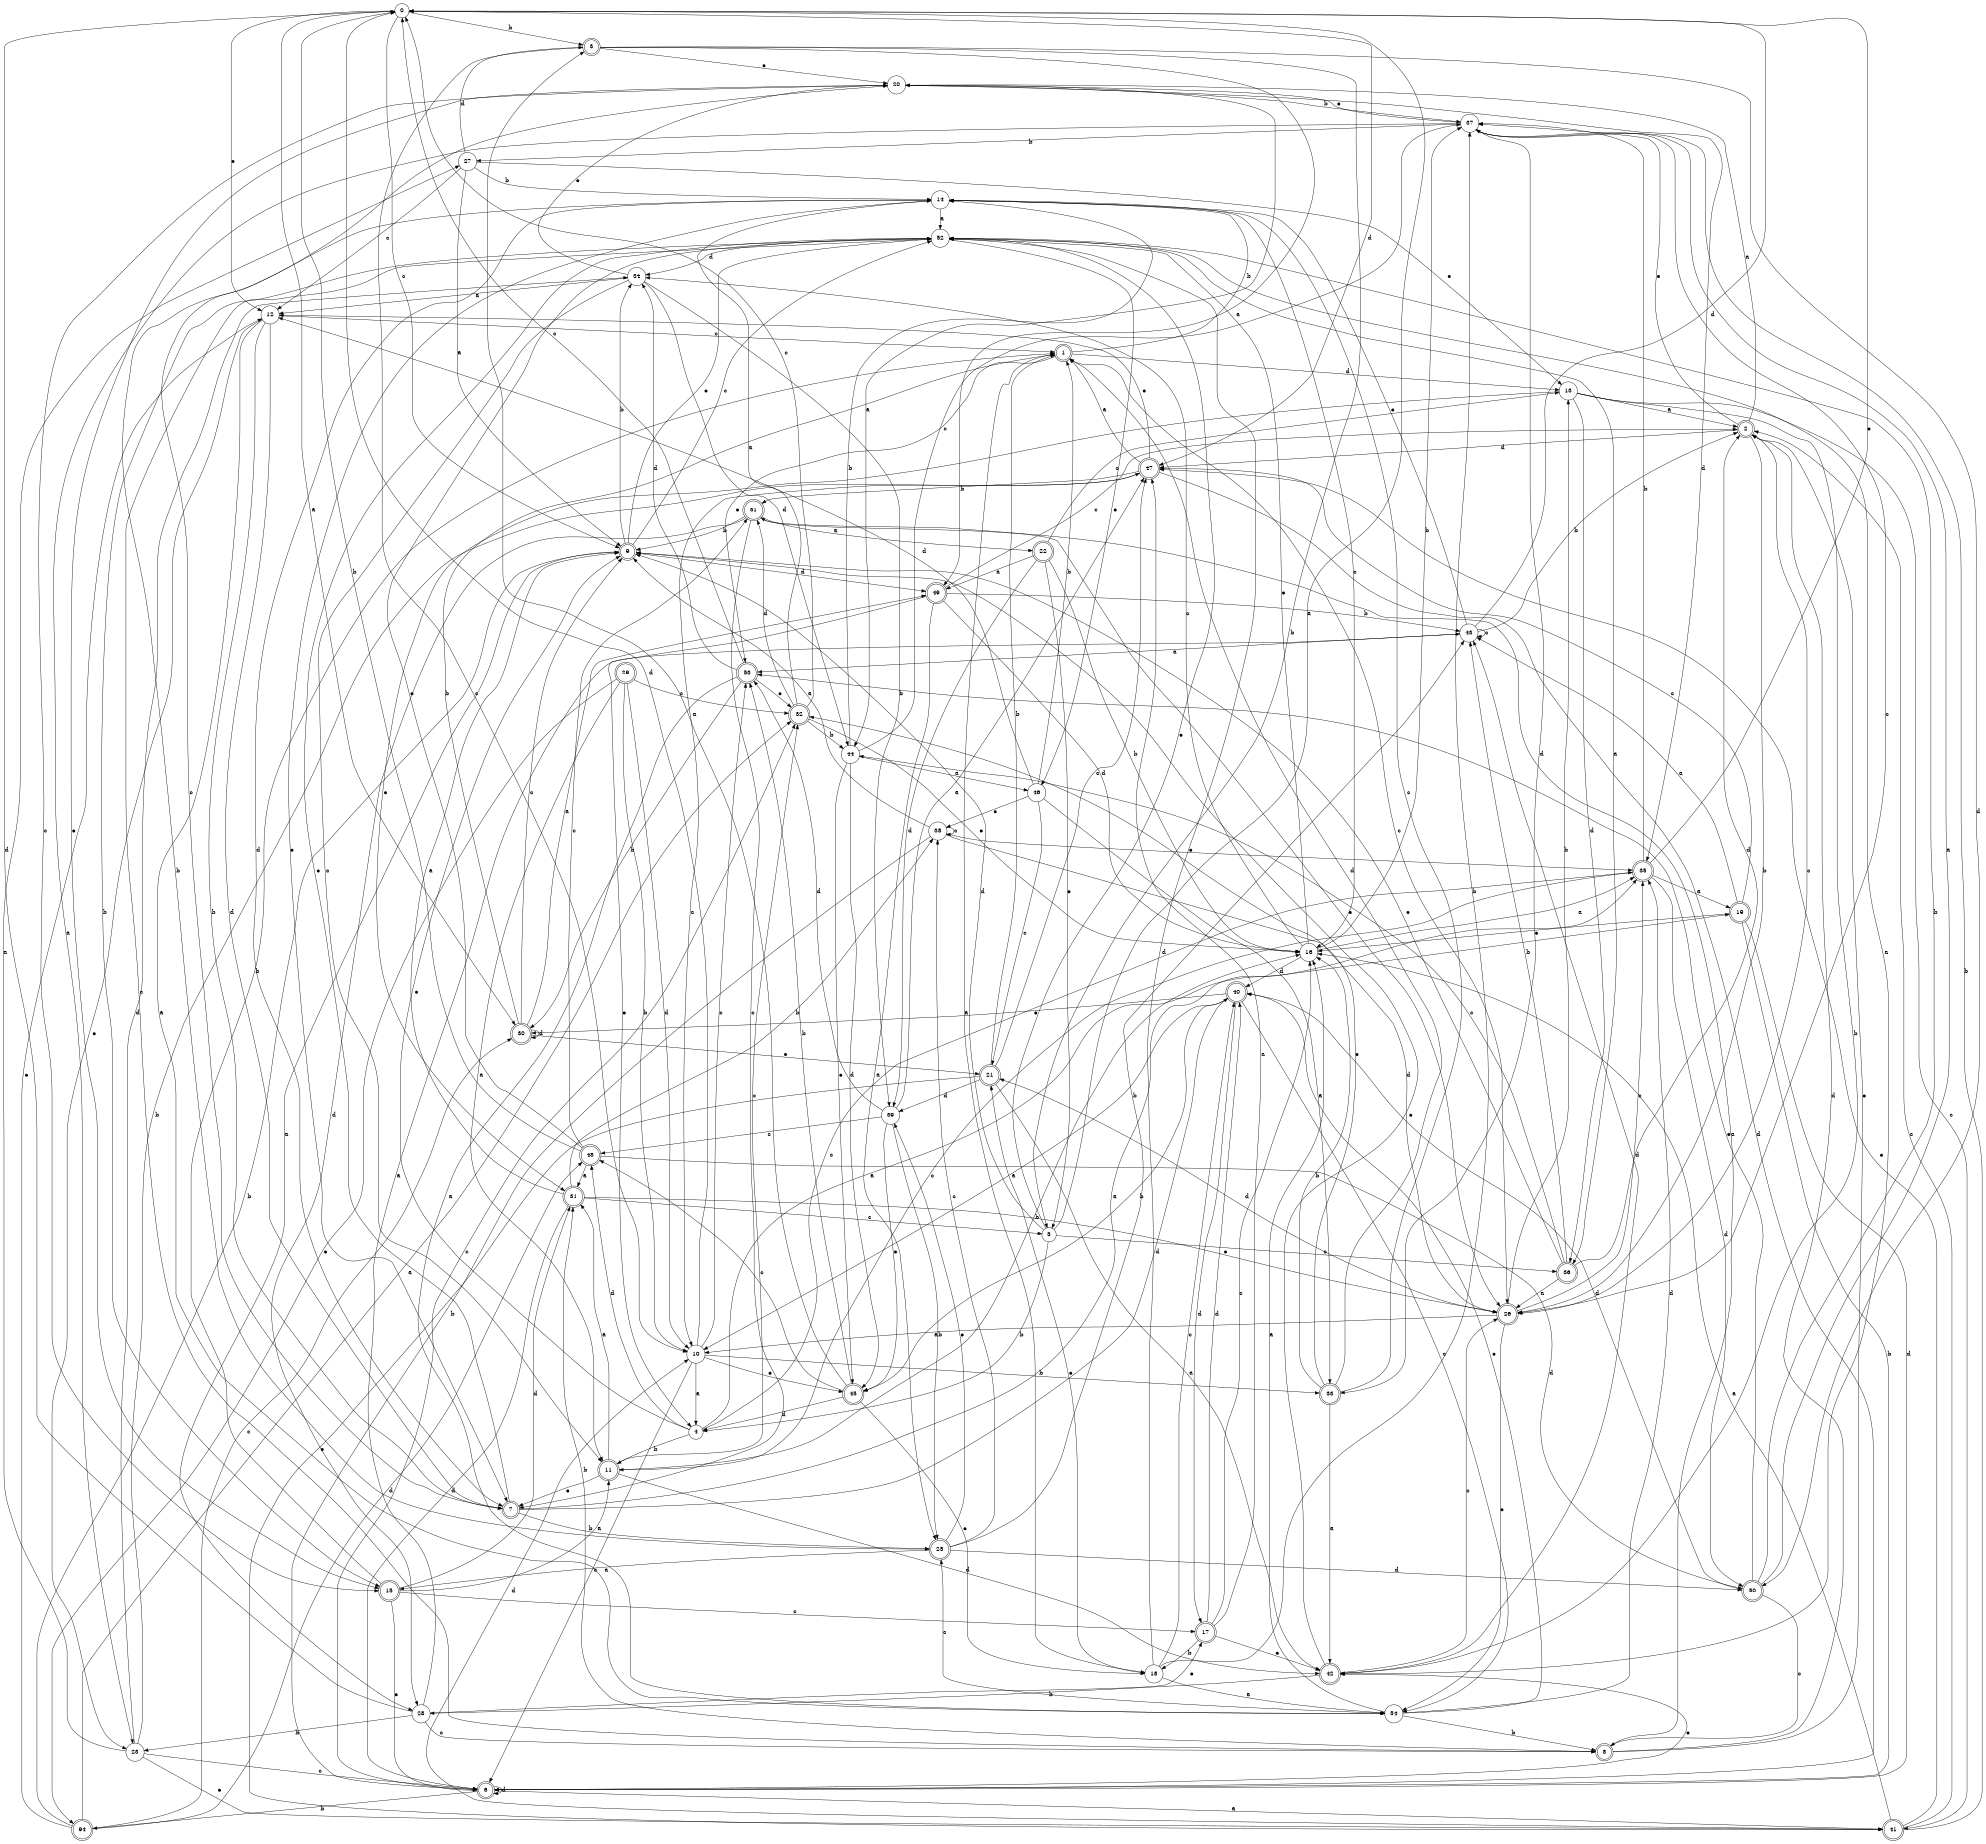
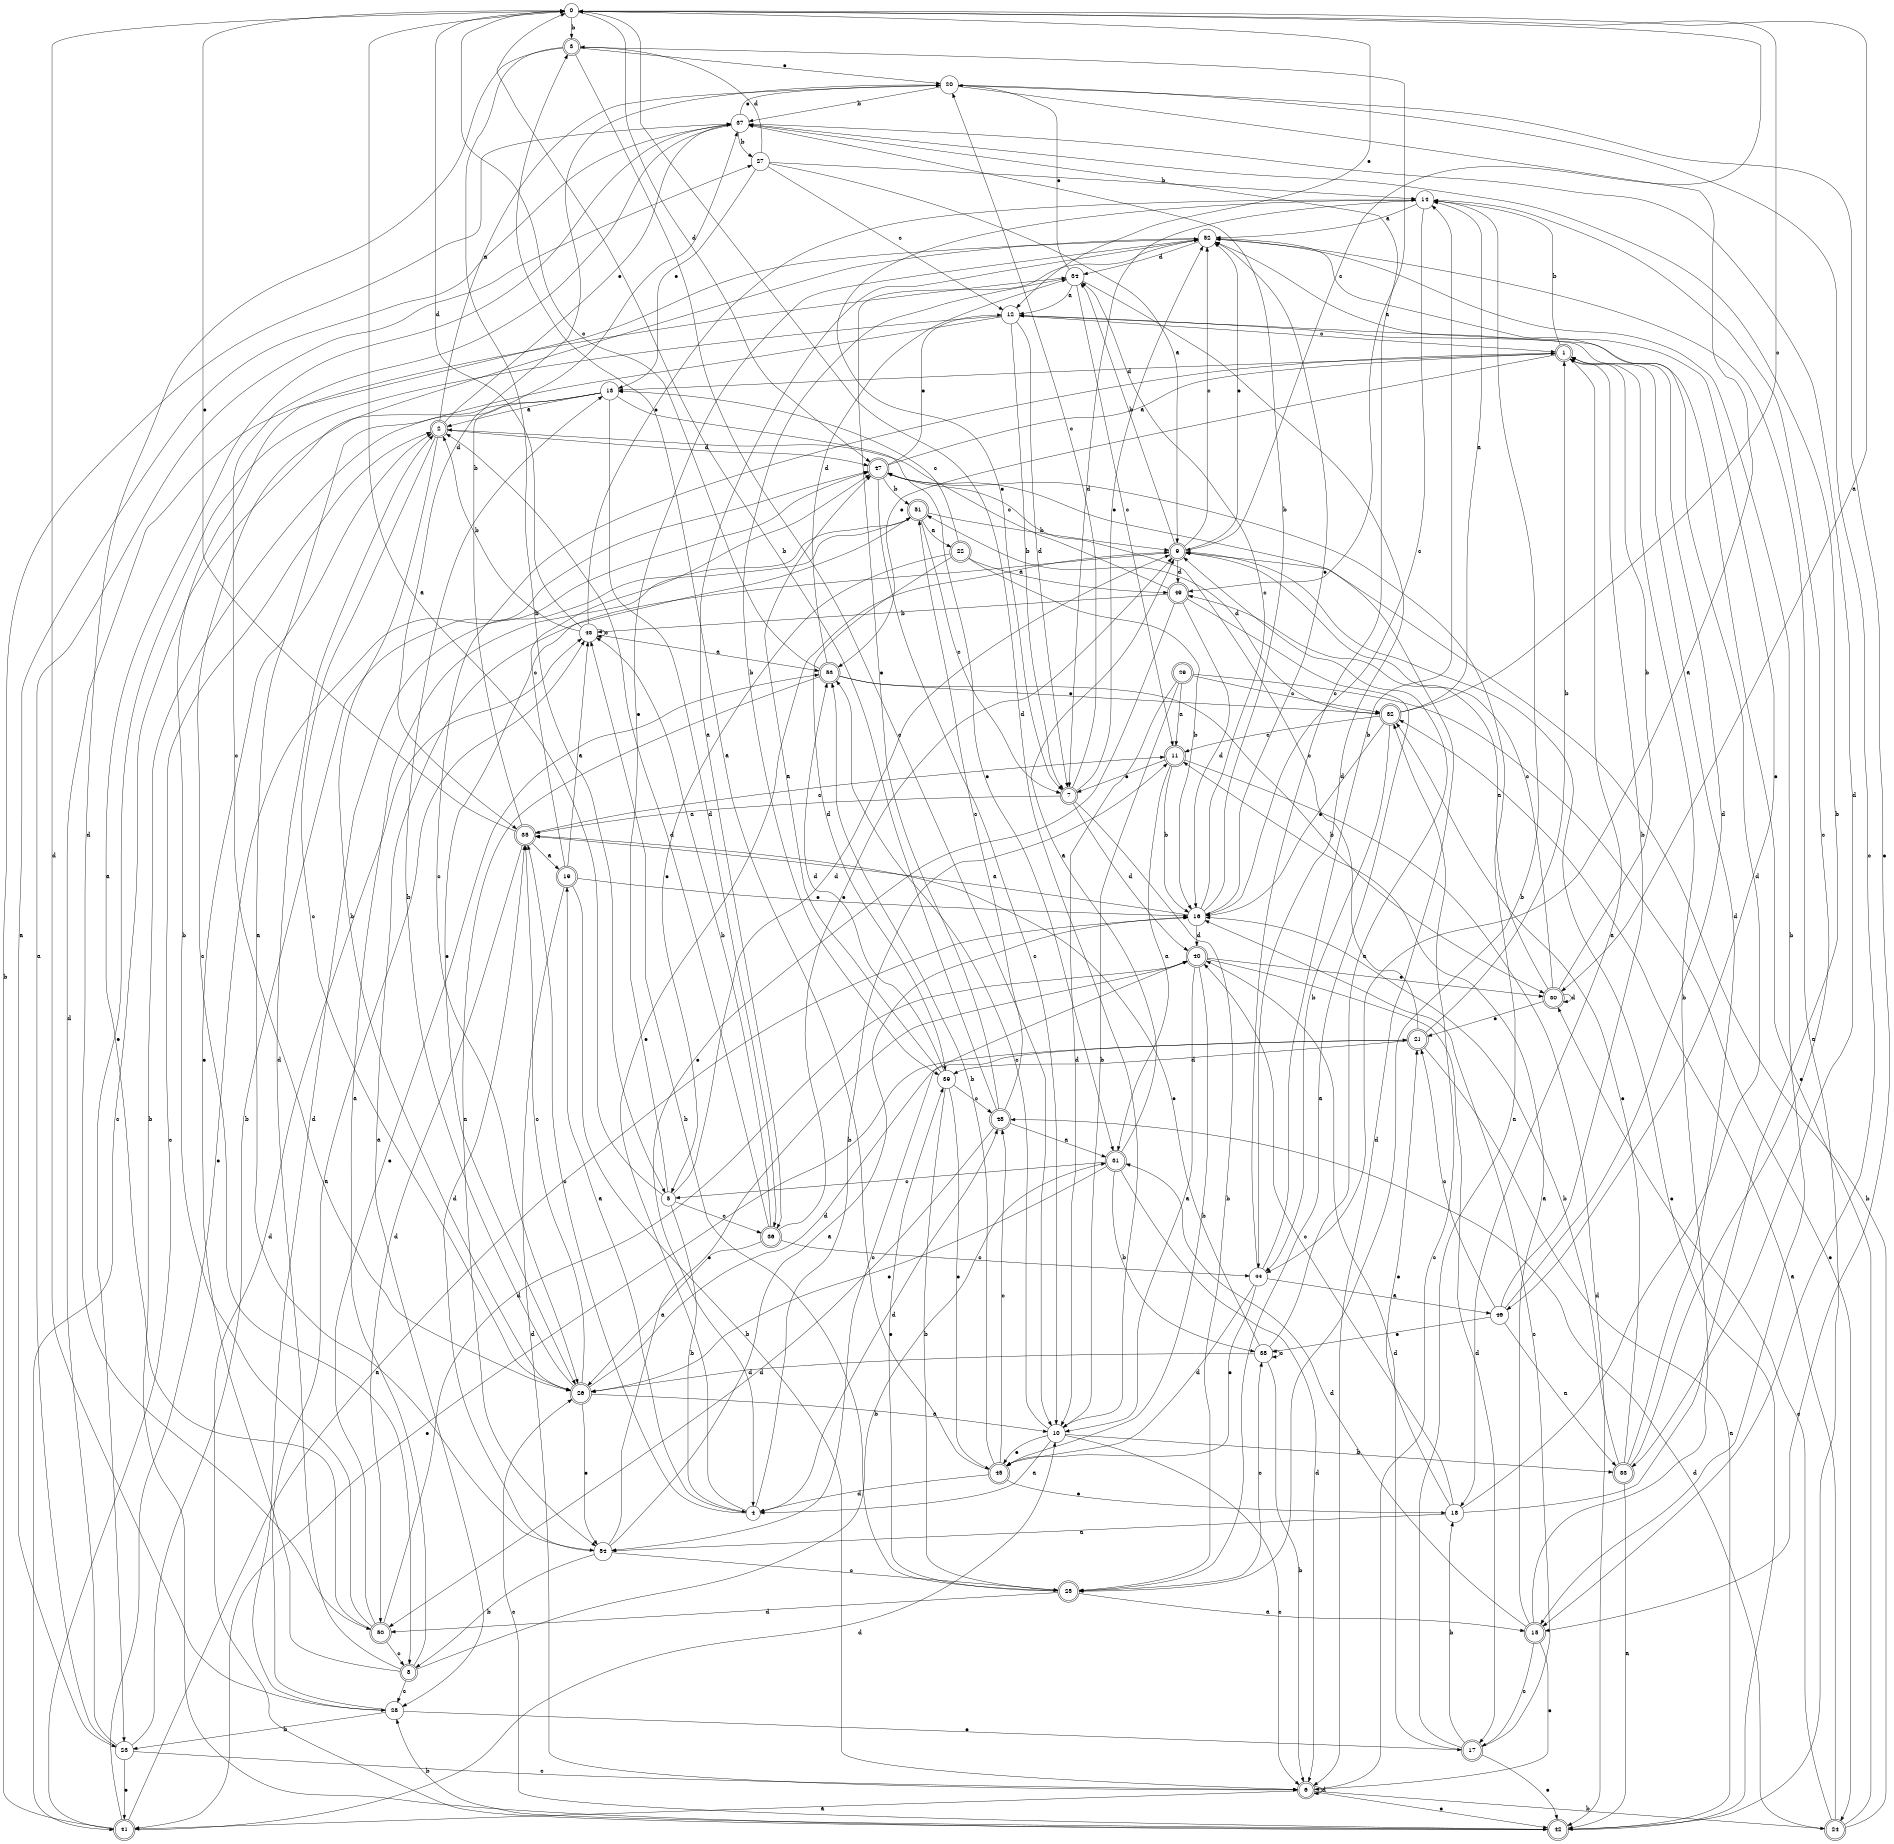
  digraph {
    rankdir=TB
    node [color=black fillcolor=white shape=doublecircle style="rounded,filled"]
    n1 [label=0 shape=circle style=filled]
    n2 [label=3]
    n3 [label=9]
    n4 [label=12 shape=circle style=filled]
    n5 [label=30]
    n6 [label=47]
    n7 [label=20 shape=circle style=filled]
    n8 [label=5 shape=circle style=filled]
    n9 [label=10 shape=circle style=filled]
    n10 [label=49]
    n11 [label=50]
    n12 [label=52 shape=circle style=filled]
    n13 [label=28 shape=circle style=filled]
    n14 [label=34 shape=circle style=filled]
    n15 [label=1]
    n16 [label=7]
    n17 [label=23 shape=circle style=filled]
    n18 [label=54 shape=circle style=filled]
    n19 [label=21]
    n20 [label=6]
    n21 [label=51]
    n22 [label=13 shape=circle style=filled]
    n23 [label=14 shape=circle style=filled]
    n24 [label=18 shape=circle style=filled]
    n25 [label=26]
    n26 [label=53]
    n27 [label=2]
    n28 [label=36]
    n29 [label=41]
    n30 [label=42]
    n31 [label=31]
    n32 [label=25]
    n33 [label=16 shape=circle style=filled]
    n34 [label=37 shape=circle style=filled]
    n35 [label=40]
    n36 [label=35]
    n37 [label=32]
    n38 [label=15]
    n39 [label=44 shape=circle style=filled]
    n40 [label=33]
    n41 [label=27 shape=circle style=filled]
    n42 [label=4 shape=circle style=filled]
    n43 [label=45]
    n44 [label=43 shape=circle style=filled]
    n45 [label=8]
    n46 [label=11]
    n47 [label=19]
    n48 [label=48]
    n49 [label=46 shape=circle style=filled]
-   n50 [label=94]
+   n50 [label=24]
    n51 [label=39 shape=circle style=filled]
    n52 [label=38 shape=circle style=filled]
    n53 [label=17]
    n54 [label=22]
    n55 [label=29]
    n1 -> n2 [label=b]
    n1 -> n3 [label=c]
    n1 -> n4 [label=e]
    n1 -> n5 [label=a]
    n1 -> n6 [label=d]
    n2 -> n7 [label=e]
    n2 -> n8 [label=b]
    n2 -> n9 [label=c]
    n2 -> n10 [label=a]
    n2 -> n11 [label=d]
    n3 -> n10 [label=d]
    n3 -> n12 [label=c]
    n3 -> n12 [label=e]
    n3 -> n13 [label=a]
    n3 -> n14 [label=b]
    n4 -> n15 [label=c]
    n4 -> n16 [label=b]
    n4 -> n16 [label=d]
    n4 -> n17 [label=e]
    n4 -> n18 [label=a]
    n5 -> n3 [label=c]
    n5 -> n5 [label=d]
    n5 -> n10 [label=a]
    n5 -> n15 [label=b]
    n5 -> n19 [label=e]
    n6 -> n4 [label=e]
    n6 -> n9 [label=c]
    n6 -> n15 [label=a]
    n6 -> n20 [label=d]
    n6 -> n21 [label=b]
    n7 -> n34 [label=b]
    n7 -> n36 [label=d]
    n7 -> n38 [label=c]
    n7 -> n38 [label=e]
    n7 -> n39 [label=a]
    n8 -> n1 [label=a]
    n8 -> n3 [label=d]
    n8 -> n12 [label=e]
    n8 -> n28 [label=c]
    n8 -> n42 [label=b]
    n9 -> n1 [label=d]
    n9 -> n20 [label=c]
    n9 -> n26 [label=c]
    n9 -> n40 [label=b]
    n9 -> n42 [label=a]
    n9 -> n43 [label=e]
    n10 -> n27 [label=c]
    n10 -> n32 [label=a]
    n10 -> n33 [label=d]
    n10 -> n42 [label=e]
    n10 -> n44 [label=b]
    n11 -> n12 [label=b]
    n11 -> n26 [label=e]
    n11 -> n34 [label=a]
    n11 -> n35 [label=d]
    n11 -> n45 [label=c]
    n12 -> n14 [label=d]
    n12 -> n28 [label=a]
    n12 -> n38 [label=b]
    n12 -> n45 [label=c]
    n12 -> n49 [label=e]
    n13 -> n1 [label=d]
    n13 -> n17 [label=b]
    n13 -> n44 [label=a]
-   n13 -> n45 [label=c]
+   n45 -> n13 [label=c]
    n13 -> n53 [label=e]
    n14 -> n4 [label=a]
    n14 -> n7 [label=e]
    n14 -> n39 [label=d]
    n14 -> n46 [label=c]
    n14 -> n51 [label=b]
    n15 -> n22 [label=d]
    n15 -> n23 [label=b]
    n15 -> n24 [label=a]
    n15 -> n25 [label=c]
    n15 -> n26 [label=e]
    n16 -> n7 [label=c]
    n16 -> n12 [label=e]
    n16 -> n32 [label=b]
    n16 -> n35 [label=d]
    n16 -> n36 [label=a]
    n17 -> n6 [label=b]
    n17 -> n14 [label=d]
    n17 -> n20 [label=c]
    n17 -> n29 [label=e]
    n17 -> n41 [label=a]
    n18 -> n32 [label=c]
    n18 -> n33 [label=a]
    n18 -> n35 [label=e]
    n18 -> n36 [label=d]
    n18 -> n45 [label=b]
    n19 -> n6 [label=c]
    n19 -> n15 [label=b]
    n19 -> n29 [label=e]
    n19 -> n30 [label=a]
    n19 -> n51 [label=d]
    n20 -> n20 [label=d]
    n20 -> n29 [label=a]
    n20 -> n30 [label=e]
    n20 -> n37 [label=c]
    n20 -> n50 [label=b]
    n21 -> n3 [label=b]
    n21 -> n13 [label=d]
    n21 -> n16 [label=c]
    n21 -> n25 [label=e]
    n21 -> n54 [label=a]
    n22 -> n27 [label=a]
    n22 -> n28 [label=d]
    n22 -> n29 [label=c]
    n22 -> n30 [label=b]
    n22 -> n31 [label=e]
    n23 -> n12 [label=a]
    n23 -> n16 [label=d]
    n23 -> n16 [label=e]
    n23 -> n32 [label=b]
    n23 -> n33 [label=c]
    n24 -> n12 [label=d]
    n24 -> n18 [label=a]
    n24 -> n19 [label=e]
    n24 -> n34 [label=b]
    n24 -> n35 [label=c]
    n25 -> n9 [label=a]
    n25 -> n18 [label=e]
    n25 -> n19 [label=d]
    n25 -> n22 [label=b]
    n25 -> n36 [label=c]
    n26 -> n1 [label=c]
    n26 -> n5 [label=b]
    n26 -> n14 [label=d]
    n26 -> n18 [label=a]
    n26 -> n37 [label=e]
    n27 -> n6 [label=d]
    n27 -> n7 [label=a]
    n27 -> n25 [label=b]
    n27 -> n25 [label=c]
    n27 -> n34 [label=e]
    n28 -> n3 [label=e]
    n28 -> n25 [label=a]
    n28 -> n27 [label=d]
    n28 -> n39 [label=c]
    n28 -> n44 [label=b]
    n29 -> n6 [label=e]
    n29 -> n9 [label=d]
    n29 -> n27 [label=c]
    n29 -> n33 [label=a]
    n29 -> n34 [label=b]
    n30 -> n3 [label=e]
    n30 -> n12 [label=a]
    n30 -> n13 [label=b]
    n30 -> n25 [label=c]
    n30 -> n44 [label=d]
    n31 -> n3 [label=a]
    n31 -> n8 [label=c]
    n31 -> n20 [label=d]
    n31 -> n25 [label=e]
    n31 -> n52 [label=b]
    n32 -> n11 [label=d]
    n32 -> n38 [label=a]
    n32 -> n44 [label=b]
    n32 -> n51 [label=e]
    n32 -> n52 [label=c]
    n33 -> n12 [label=e]
    n33 -> n14 [label=c]
    n33 -> n34 [label=b]
    n33 -> n35 [label=d]
    n33 -> n36 [label=a]
    n34 -> n7 [label=e]
    n34 -> n17 [label=a]
    n34 -> n25 [label=c]
    n34 -> n40 [label=d]
    n34 -> n41 [label=b]
    n35 -> n5 [label=e]
    n35 -> n9 [label=a]
    n35 -> n18 [label=c]
    n35 -> n43 [label=b]
    n35 -> n53 [label=d]
    n36 -> n1 [label=e]
    n36 -> n11 [label=d]
    n36 -> n34 [label=b]
    n36 -> n46 [label=c]
    n36 -> n47 [label=a]
    n37 -> n1 [label=c]
    n37 -> n21 [label=d]
    n37 -> n23 [label=a]
    n37 -> n33 [label=e]
    n37 -> n39 [label=b]
    n38 -> n15 [label=b]
    n38 -> n20 [label=e]
    n38 -> n31 [label=d]
    n38 -> n46 [label=a]
    n38 -> n53 [label=c]
    n39 -> n23 [label=b]
    n39 -> n34 [label=c]
    n39 -> n43 [label=d]
    n39 -> n43 [label=e]
    n39 -> n49 [label=a]
    n40 -> n15 [label=d]
    n40 -> n23 [label=c]
    n40 -> n30 [label=a]
    n40 -> n33 [label=b]
    n40 -> n37 [label=e]
    n41 -> n2 [label=d]
    n41 -> n3 [label=a]
    n41 -> n4 [label=c]
    n41 -> n22 [label=e]
    n41 -> n23 [label=b]
    n42 -> n3 [label=e]
    n42 -> n36 [label=c]
    n42 -> n46 [label=b]
    n42 -> n47 [label=a]
    n42 -> n48 [label=d]
    n43 -> n2 [label=a]
    n43 -> n24 [label=e]
    n43 -> n26 [label=b]
    n43 -> n42 [label=d]
    n43 -> n48 [label=c]
    n44 -> n1 [label=d]
    n44 -> n23 [label=e]
    n44 -> n26 [label=a]
    n44 -> n27 [label=b]
    n44 -> n44 [label=c]
    n45 -> n21 [label=a]
    n45 -> n27 [label=d]
    n45 -> n27 [label=e]
    n45 -> n31 [label=b]
    n46 -> n16 [label=e]
    n46 -> n30 [label=d]
    n46 -> n31 [label=a]
    n46 -> n33 [label=b]
-   n46 -> n37 [label=c]
+   n37 -> n46 [label=c]
    n47 -> n6 [label=c]
    n47 -> n20 [label=b]
    n47 -> n20 [label=d]
    n47 -> n33 [label=e]
    n47 -> n44 [label=a]
    n48 -> n1 [label=b]
    n48 -> n11 [label=d]
    n48 -> n12 [label=e]
    n48 -> n21 [label=c]
    n48 -> n31 [label=a]
    n49 -> n4 [label=d]
    n49 -> n15 [label=b]
    n49 -> n19 [label=c]
    n49 -> n40 [label=a]
    n49 -> n52 [label=e]
    n50 -> n3 [label=b]
    n50 -> n4 [label=e]
    n50 -> n5 [label=c]
    n50 -> n37 [label=a]
    n50 -> n48 [label=d]
    n51 -> n6 [label=a]
    n51 -> n26 [label=d]
    n51 -> n32 [label=b]
    n51 -> n43 [label=e]
    n51 -> n48 [label=c]
    n52 -> n3 [label=a]
    n52 -> n20 [label=b]
    n52 -> n25 [label=d]
    n52 -> n36 [label=e]
    n52 -> n52 [label=c]
    n53 -> n6 [label=a]
    n53 -> n24 [label=b]
    n53 -> n30 [label=e]
    n53 -> n33 [label=c]
    n53 -> n35 [label=d]
    n54 -> n8 [label=e]
    n54 -> n10 [label=a]
    n54 -> n22 [label=c]
    n54 -> n33 [label=b]
    n54 -> n51 [label=d]
    n55 -> n9 [label=b]
    n55 -> n9 [label=d]
    n55 -> n37 [label=c]
    n55 -> n46 [label=a]
    n55 -> n50 [label=e]
  }
